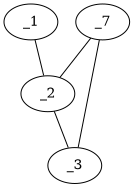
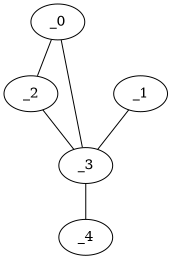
  graph {
-   _0 [x=0.544317 y=1.09636 label=_7]
+   _0 [x=0.544317 y=1.09636]
    _2 [x=2.81579 y=0.513247]
    _3 [x=1.52086 y=2.03388]
    _1 [x=1.2433 y=2.12803]
+   _4 [x=2.08665 y=1.49147]
    _0 -- _2
    _0 -- _3
    _2 -- _3
-   _1 -- _2
+   _3 -- _4
+   _1 -- _3
  }
